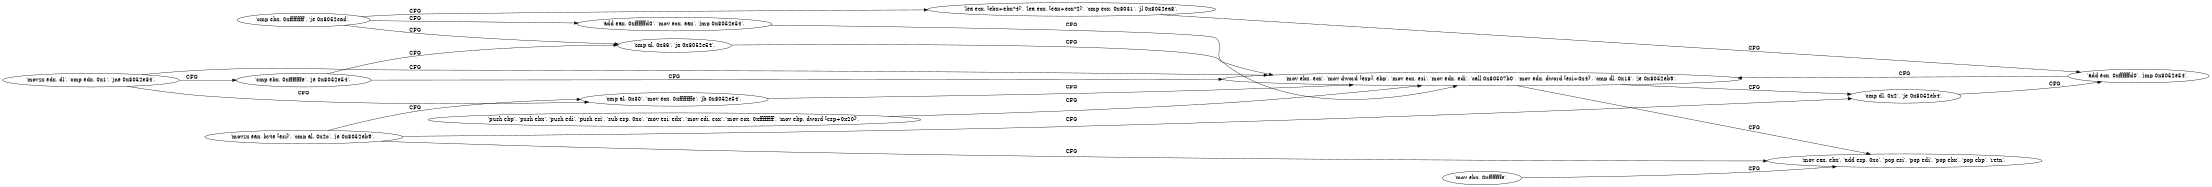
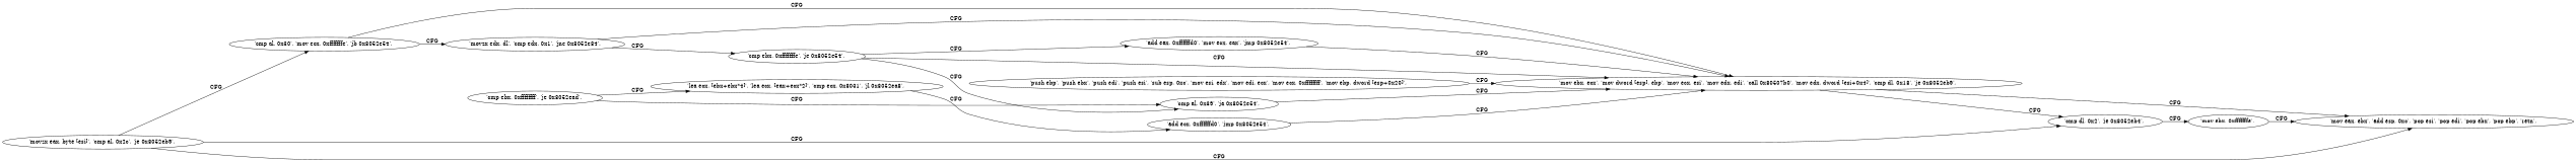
  digraph {
    fontname="DejaVu Serif"
    rankdir=LR
    node [fontname="DejaVu Serif"]
    edge [fontname="DejaVu Serif"]
    n1 [label="'push ebp', 'push ebx', 'push edi', 'push esi', 'sub esp, 0xc', 'mov esi, edx', 'mov edi, ecx', 'mov ecx, 0xffffffff', 'mov ebp, dword [esp+0x20]', "]
    n2 [label="'mov ebx, ecx', 'mov dword [esp], ebp', 'mov ecx, esi', 'mov edx, edi', 'call 0x80507b0', 'mov edx, dword [esi+0x4]', 'cmp dl, 0x18', 'je 0x8052eb9', "]
    n3 [label="'mov eax, ebx', 'add esp, 0xc', 'pop esi', 'pop edi', 'pop ebx', 'pop ebp', 'retn', "]
    n4 [label="'cmp dl, 0x2', 'je 0x8052eb4', "]
    n5 [label="'mov ebx, 0xfffffffe', "]
    n6 [label="'movzx eax, byte [esi]', 'cmp al, 0x2c', 'je 0x8052eb9', "]
    n7 [label="'cmp al, 0x30', 'mov ecx, 0xfffffffe', 'jb 0x8052e54', "]
    n8 [label="'movzx edx, dl', 'cmp edx, 0x1', 'jne 0x8052e84',"]
    n9 [label="'cmp ebx, 0xfffffffe', 'je 0x8052e54', "]
-   n10 [label="'cmp al, 0x36', 'ja 0x8052e54',"]
+   n10 [label="'cmp al, 0x39', 'ja 0x8052e54', "]
    n11 [label="'cmp ebx, 0xffffffff', 'je 0x8052ead', "]
    n12 [label="'add eax, 0xffffffd0', 'mov ecx, eax', 'jmp 0x8052e54', "]
    n13 [label="'lea ecx, [ebx+ebx*4]', 'lea ecx, [eax+ecx*2]', 'cmp ecx, 0x8031', 'jl 0x8052ea8', "]
    n14 [label="'add ecx, 0xffffffd0', 'jmp 0x8052e54', "]
    n1 -> n2 [label=CFG]
    n2 -> n3 [label=CFG]
    n2 -> n4 [label=CFG]
-   n4 -> n14 [label=CFG]
+   n4 -> n5 [label=CFG]
    n5 -> n3 [label=CFG]
    n6 -> n3 [label=CFG]
    n6 -> n4 [label=CFG]
    n6 -> n7 [label=CFG]
    n7 -> n2 [label=CFG]
-   n8 -> n7 [label=CFG]
+   n7 -> n8 [label=CFG]
    n8 -> n2 [label=CFG]
    n8 -> n9 [label=CFG]
    n9 -> n2 [label=CFG]
    n9 -> n10 [label=CFG]
    n10 -> n2 [label=CFG]
    n11 -> n10 [label=CFG]
-   n11 -> n12 [label=CFG]
+   n9 -> n12 [label=CFG]
    n11 -> n13 [label=CFG]
    n12 -> n2 [label=CFG]
    n13 -> n14 [label=CFG]
    n14 -> n2 [label=CFG]
  }
